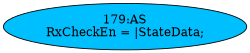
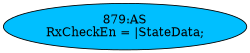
  strict digraph {
-   n1 [ast="<pyverilog.vparser.ast.Assign object at 0x7f2c21be9310>" def_var="['RxCheckEn']" fillcolor=deepskyblue label="179:AS\nRxCheckEn = |StateData;" statements="[]" style=filled typ=Assign use_var="['StateData']"]
+   n1 [ast="<pyverilog.vparser.ast.Assign object at 0x7f2c21be9310>" def_var="['RxCheckEn']" fillcolor=deepskyblue label="879:AS\nRxCheckEn = |StateData;" statements="[]" style=filled typ=Assign use_var="['StateData']"]
  }
